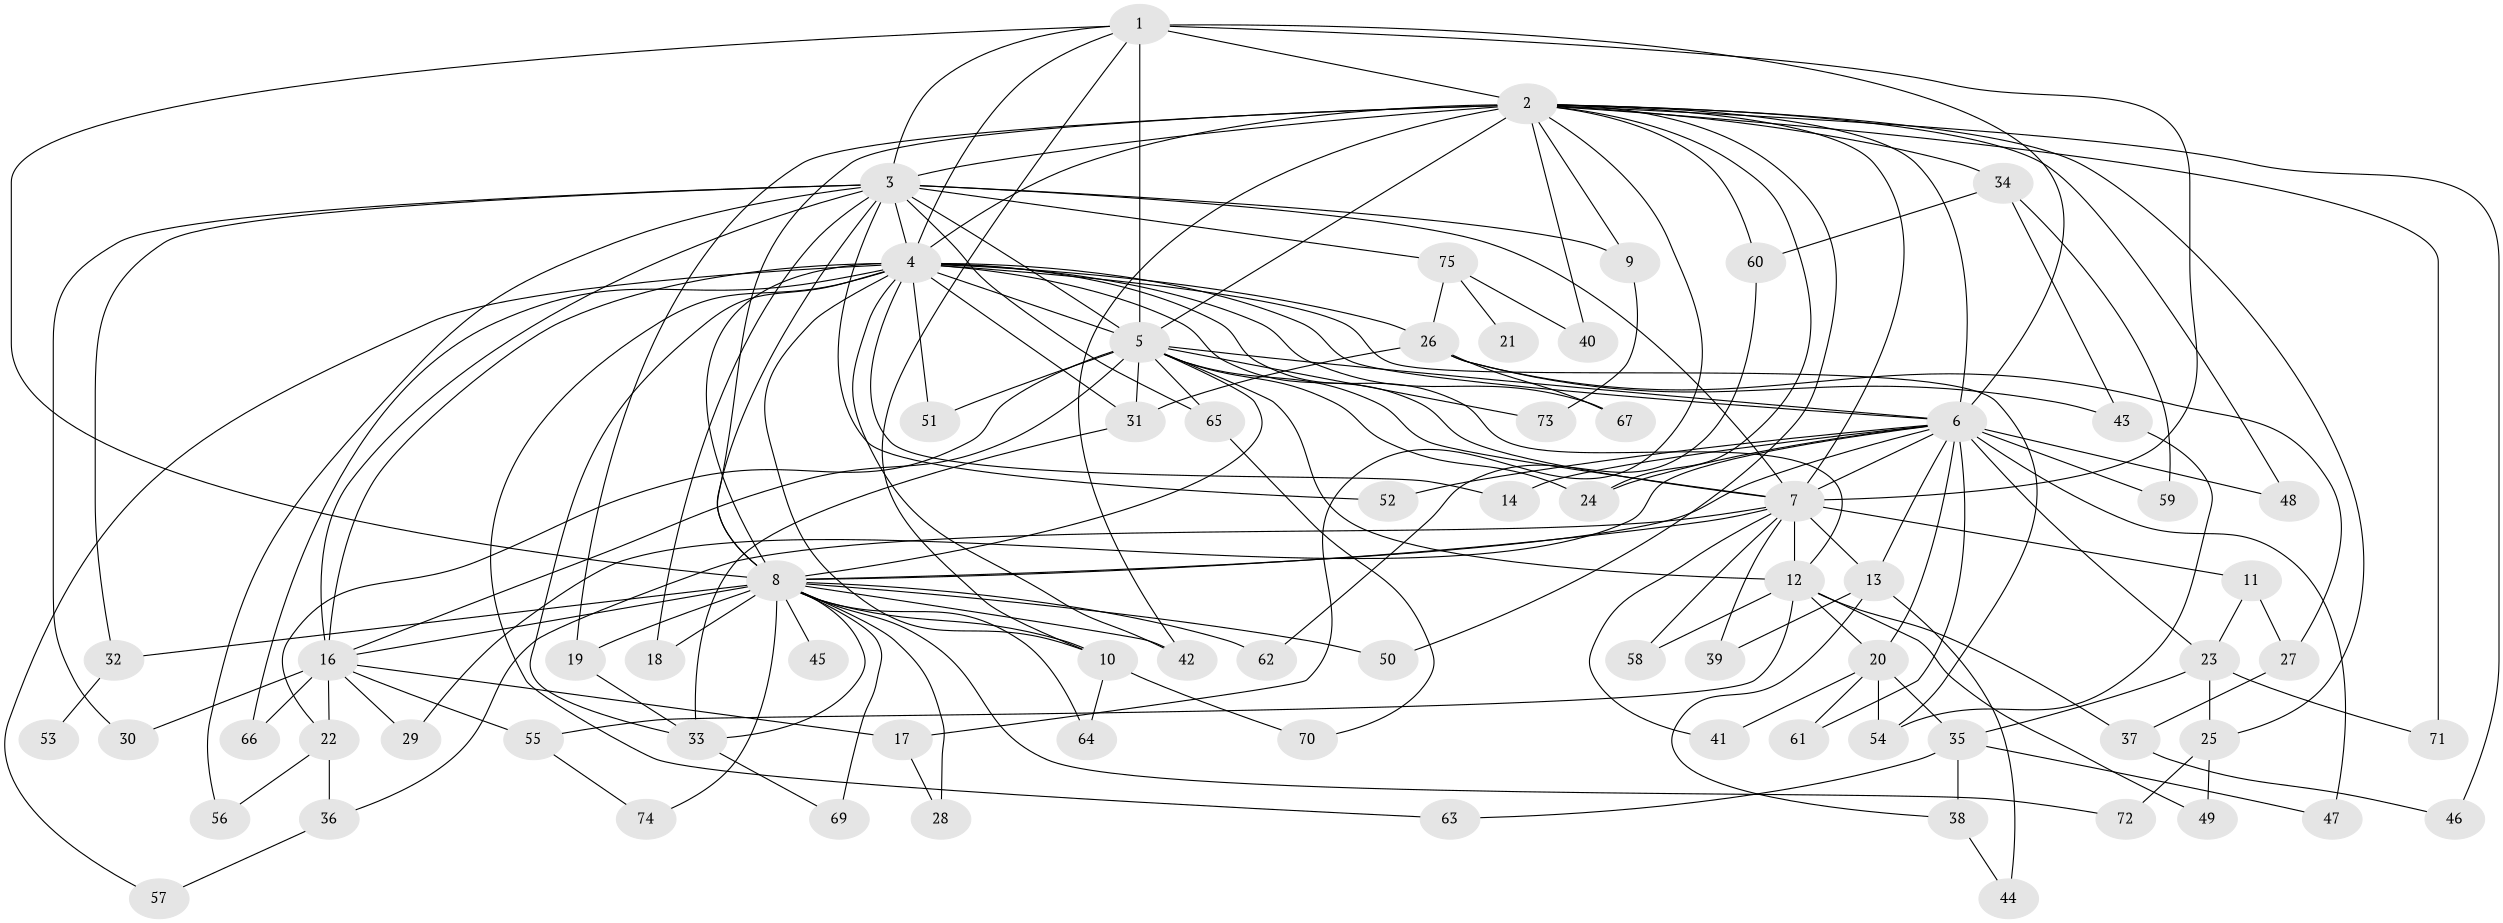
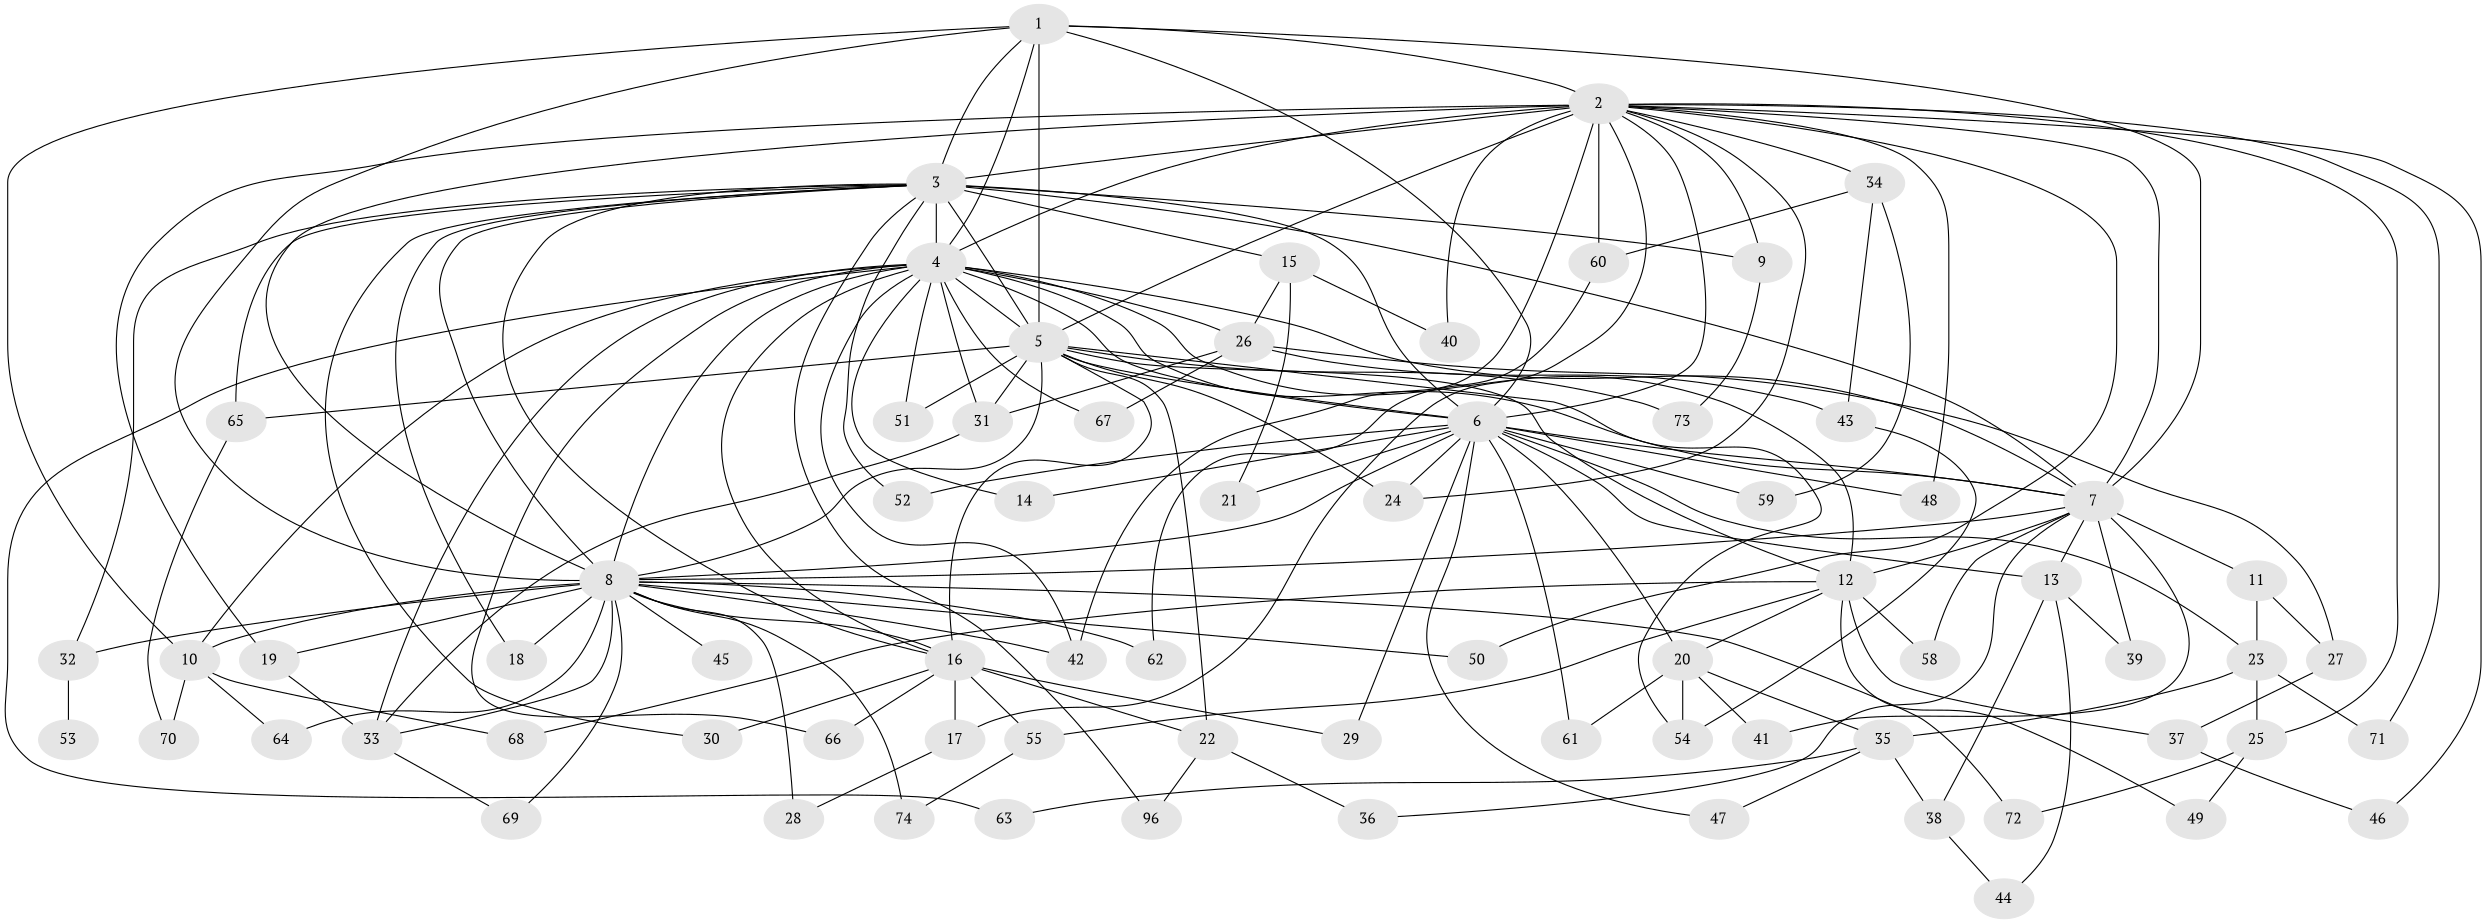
  graph {
    fontname="PT Serif"
    node [color=gray90 fontname="PT Serif" style=filled]
    edge [fontname="PT Serif" weight=1.0]
    1
    2
    3
    4
    5
    6
    7
    8
    10
    9
    17
    19
    24
    25
    34
    40
    42
    46
    48
    50
    60
    71
-   15 [label=75]
+   15
    16
    18
    30
    32
    52
-   56
+   56 [label=96]
    65
    12
    14
    26
    31
    33
    51
    54
-   57
    63
    66
    67
    22
    73
    13
    20
    21
    23
    29
    47
    59
    61
    11
    36
    39
    41
    58
    62
    28
    45
    64
    69
    72
    74
+   68
    70
    49
    43
    55
    53
    37
    27
    38
    44
    35
    1 -- 2 [weight=2.0]
    1 -- 3
    1 -- 4 [weight=2.0]
    1 -- 5 [weight=10.0]
    1 -- 6 [weight=2.0]
    1 -- 7 [weight=2.0]
    1 -- 8
    1 -- 10
    2 -- 3 [weight=2.0]
    2 -- 4 [weight=4.0]
    2 -- 5 [weight=3.0]
    2 -- 6 [weight=2.0]
    2 -- 7 [weight=2.0]
    2 -- 8 [weight=2.0]
    2 -- 9
    2 -- 17
    2 -- 19
    2 -- 24
    2 -- 25
    2 -- 34 [weight=2.0]
    2 -- 40
    2 -- 42
    2 -- 46
    2 -- 48
    2 -- 50
    2 -- 60
    2 -- 71
    3 -- 4 [weight=2.0]
    3 -- 5
+   3 -- 6 [weight=2.0]
    3 -- 7
    3 -- 8
    3 -- 9
    3 -- 15
    3 -- 16
    3 -- 18
    3 -- 30
    3 -- 32
    3 -- 52
    3 -- 56
    3 -- 65
    4 -- 5 [weight=2.0]
    4 -- 6 [weight=3.0]
    4 -- 7 [weight=2.0]
    4 -- 8 [weight=3.0]
    4 -- 10
    4 -- 42
    4 -- 16 [weight=2.0]
    4 -- 12 [weight=2.0]
    4 -- 14
    4 -- 26
    4 -- 31
    4 -- 33
    4 -- 51
    4 -- 54
-   4 -- 57
    4 -- 63
    4 -- 66
    4 -- 67
    5 -- 6 [weight=2.0]
    5 -- 7
    5 -- 8 [weight=2.0]
    5 -- 24
    5 -- 16 [weight=2.0]
    5 -- 65
    5 -- 12
    5 -- 31
    5 -- 51
    5 -- 22
    5 -- 73
    6 -- 7
    6 -- 8
    6 -- 24
    6 -- 48
    6 -- 52
    6 -- 14
    6 -- 13
    6 -- 20
+   6 -- 21
    6 -- 23
    6 -- 29
    6 -- 47
    6 -- 59
    6 -- 61
    7 -- 8
    7 -- 12 [weight=2.0]
    7 -- 13
    7 -- 11
    7 -- 36
    7 -- 39
    7 -- 41
    7 -- 58
    8 -- 10 [weight=2.0]
    8 -- 19
    8 -- 42
    8 -- 50
    8 -- 16
    8 -- 18
    8 -- 32
    8 -- 33
    8 -- 62
    8 -- 28
    8 -- 45
    8 -- 64
    8 -- 69
    8 -- 72
    8 -- 74
    10 -- 64
+   10 -- 68
    10 -- 70
    9 -- 73
    17 -- 28
    19 -- 33
    25 -- 72
    25 -- 49
    34 -- 60
    34 -- 59
    34 -- 43
    60 -- 62
    15 -- 40
    15 -- 26
    15 -- 21
    16 -- 17
    16 -- 30
    16 -- 66
    16 -- 22
    16 -- 29
    16 -- 55
    32 -- 53
    65 -- 70
    12 -- 20
    12 -- 58
+   12 -- 68
    12 -- 49
    12 -- 55
    12 -- 37
    26 -- 31
    26 -- 67
    26 -- 43
    26 -- 27
    31 -- 33
    33 -- 69
    22 -- 56
    22 -- 36
    13 -- 39
    13 -- 38
    13 -- 44
    20 -- 54 [weight=2.0]
    20 -- 61
    20 -- 41
    20 -- 35
    23 -- 25
    23 -- 71
    23 -- 35
    11 -- 23
    11 -- 27
-   36 -- 57
    43 -- 54
    55 -- 74
    37 -- 46
    27 -- 37
    38 -- 44
    35 -- 63
    35 -- 47
    35 -- 38
  }
